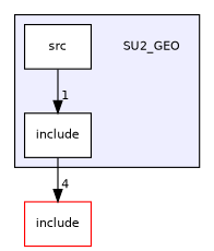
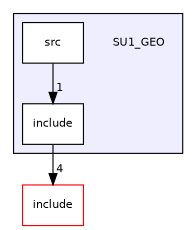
  digraph {
    compound=true
    node [fontname=Helvetica fontsize=10 shape=box color=black fillcolor=white style=filled]
    edge [labeldistance=1.5 labelfontname=Helvetica labelfontsize=10]
-   n1 [label=SU2_GEO shape=plaintext color="" fillcolor="" style=""]
+   n1 [label=SU1_GEO shape=plaintext color="" fillcolor="" style=""]
    n2 [label=include]
    n3 [label=src]
    n4 [color=red label=include]
    subgraph cluster_1 {
      bgcolor="#eeeeff"
      pencolor=black
      n1
      n2
      n3
    }
    n2 -> n4 [headlabel=4]
    n3 -> n2 [headlabel=1]
  }
